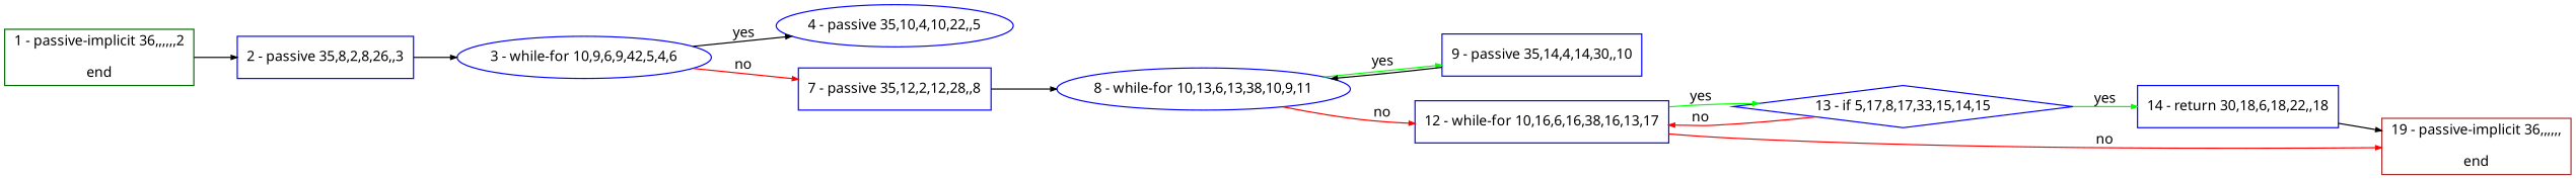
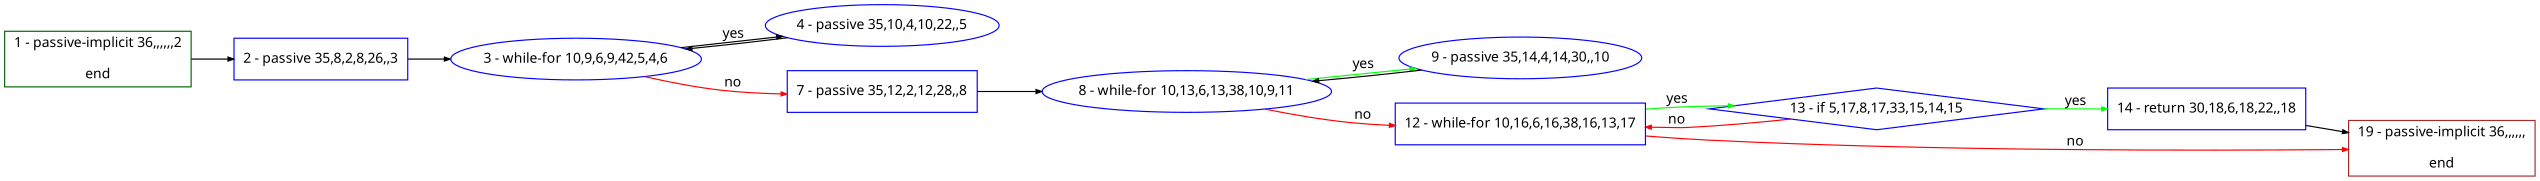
  digraph {
    bgcolor=white
    compound=true
    fillcolor="#FFFFCC"
    fontname="Noto Sans"
    fontsize=12
    pack=true
    packmode=clust
    rankdir=LR
    style="rounded,filled"
    node [color="#0000ff" compound=true fillcolor="#ffffff" fixedsize=false fontname="Noto Sans" fontsize=12 node_initialized=no shape=box style=filled]
    edge [arrowhead=normal arrowsize=0.5 arrowtail=none color="#000000" compound=true dir=forward fontcolor=black fontname="Noto Sans" fontsize=12]
    n1 [label="2 - passive 35,8,2,8,26,,3"]
    n2 [label="3 - while-for 10,9,6,9,42,5,4,6" shape=oval]
    n3 [label="4 - passive 35,10,4,10,22,,5" shape=ellipse]
    n4 [label="7 - passive 35,12,2,12,28,,8"]
    n5 [color="#006400" label="1 - passive-implicit 36,,,,,,2\n\nend"]
    n6 [label="8 - while-for 10,13,6,13,38,10,9,11" shape=oval]
-   n7 [label="9 - passive 35,14,4,14,30,,10"]
+   n7 [label="9 - passive 35,14,4,14,30,,10" shape=ellipse]
    n8 [label="12 - while-for 10,16,6,16,38,16,13,17"]
    n9 [label="13 - if 5,17,8,17,33,15,14,15" shape=diamond]
    n10 [color="#a52a2a" label="19 - passive-implicit 36,,,,,,\n\nend"]
    n11 [label="14 - return 30,18,6,18,22,,18"]
    n1 -> n2
    n2 -> n3 [label=yes]
    n2 -> n4 [color="#ff0000" label=no]
+   n3 -> n2
    n4 -> n6
    n5 -> n1
    n6 -> n7 [color="#00ff00" label=yes]
    n6 -> n8 [color="#ff0000" label=no]
    n7 -> n6
    n8 -> n9 [color="#00ff00" label=yes]
    n8 -> n10 [color="#ff0000" label=no]
    n9 -> n8 [color="#ff0000" label=no]
    n9 -> n11 [color="#00ff00" label=yes]
    n11 -> n10
  }
